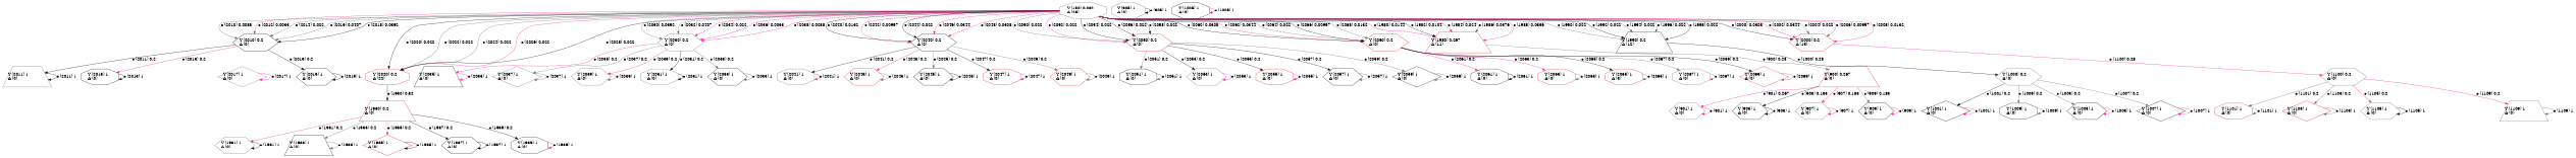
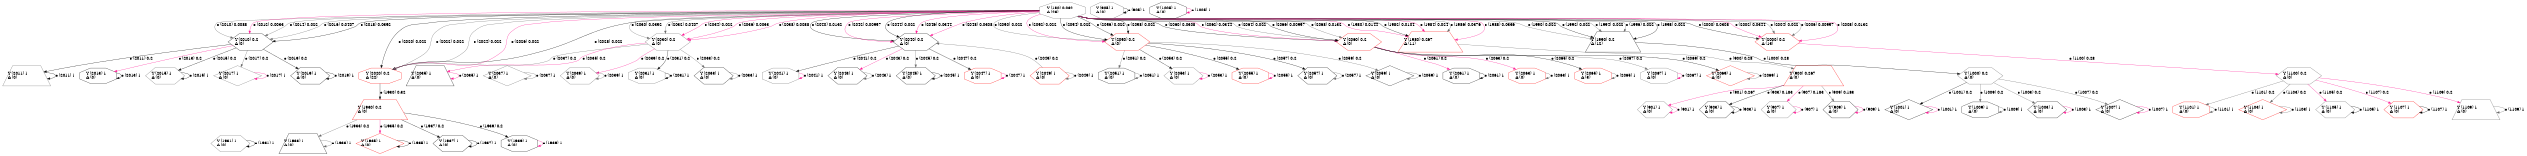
  digraph {
    node [color=black shape=hexagon]
    edge [color=gray40]
    n1 [color=gray40 label="Y (180) 0.032\lA (23)\l" labeljust=l shape=octagon]
    n2 [label="Y (2010) 0.2\lA (0)\l"]
    n3 [color=red label="Y (2020) 0.2\lA (22)\l" shape=octagon]
    n4 [color=gray40 label="Y (2030) 0.2\lA (0)\l"]
    n5 [label="Y (2040) 0.2\lA (0)\l"]
    n6 [color=red label="Y (2050) 0.2\lA (0)\l"]
    n7 [color=red label="Y (2060) 0.2\lA (0)\l"]
    n8 [color=red label="Y (1980) 0.267\lA (11)\l" shape=trapezium]
    n9 [label="Y (1990) 0.2\lA (12)\l" shape=trapezium]
    n10 [color=red label="Y (2000) 0.2\lA (13)\l"]
    n11 [color=gray40 label="Y (2011) 1\lA (0)\l" shape=trapezium]
    n12 [label="Y (2013) 1\lA (0)\l" shape=octagon]
+   n13 [color=gray40 label="Y (2015) 1\lA (0)\l"]
    n14 [color=gray40 label="Y (2017) 1\lA (0)\l" shape=diamond]
    n15 [label="Y (2019) 1\lA (0)\l"]
    n16 [color=red label="Y (1930) 0.2\lA (0)\l" shape=trapezium]
    n17 [label="Y (2035) 1\lA (0)\l" shape=trapezium]
    n18 [color=gray40 label="Y (2037) 1\lA (0)\l" shape=diamond]
    n19 [color=gray40 label="Y (2039) 1\lA (0)\l"]
    n20 [color=gray40 label="Y (2031) 1\lA (0)\l" shape=octagon]
    n21 [label="Y (2033) 1\lA (0)\l"]
    n22 [color=gray40 label="Y (2041) 1\lA (0)\l" shape=octagon]
-   n23 [color=red label="Y (2043) 1\lA (0)\l"]
+   n23 [label="Y (2043) 1\lA (0)\l"]
    n24 [label="Y (2045) 1\lA (0)\l"]
    n25 [color=red label="Y (2047) 1\lA (0)\l" shape=octagon]
    n26 [color=red label="Y (2049) 1\lA (0)\l"]
    n27 [label="Y (2051) 1\lA (0)\l" shape=octagon]
    n28 [color=gray40 label="Y (2053) 1\lA (0)\l"]
    n29 [color=red label="Y (2055) 1\lA (0)\l" shape=octagon]
    n30 [label="Y (2057) 1\lA (0)\l"]
    n31 [label="Y (2059) 1\lA (0)\l" shape=diamond]
    n32 [label="Y (2061) 1\lA (0)\l" shape=octagon]
    n33 [color=red label="Y (2063) 1\lA (0)\l" shape=octagon]
    n34 [color=red label="Y (2065) 1\lA (3)\l" shape=octagon]
    n35 [color=gray40 label="Y (2067) 1\lA (0)\l" shape=octagon]
    n36 [color=red label="Y (2069) 1\lA (0)\l" shape=diamond]
    n37 [color=red label="Y (900) 0.267\lA (0)\l" shape=trapezium]
    n38 [color=gray40 label="Y (1000) 0.2\lA (0)\l"]
    n39 [color=gray40 label="Y (1100) 0.2\lA (0)\l"]
    n40 [color=gray40 label="Y (901) 1\lA (0)\l"]
    n41 [label="Y (903) 1\lA (0)\l"]
    n42 [color=gray40 label="Y (905) 1\lA (0)\l" shape=octagon]
    n43 [color=gray40 label="Y (907) 1\lA (0)\l"]
    n44 [label="Y (909) 1\lA (0)\l"]
    n45 [label="Y (1001) 1\lA (0)\l" shape=diamond]
    n46 [label="Y (1009) 1\lA (0)\l" shape=octagon]
    n47 [label="Y (1003) 1\lA (0)\l"]
    n48 [label="Y (1005) 1\lA (0)\l" shape=octagon]
    n49 [label="Y (1007) 1\lA (0)\l" shape=diamond]
    n50 [color=gray40 label="Y (1931) 1\lA (0)\l"]
    n51 [label="Y (1933) 1\lA (0)\l" shape=trapezium]
    n52 [color=red label="Y (1935) 1\lA (0)\l" shape=diamond]
    n53 [label="Y (1937) 1\lA (0)\l"]
    n54 [label="Y (1939) 1\lA (0)\l" shape=octagon]
    n55 [color=red label="Y (1101) 1\lA (0)\l" shape=octagon]
    n56 [color=red label="Y (1103) 1\lA (0)\l" shape=diamond]
    n57 [color=gray40 label="Y (1105) 1\lA (0)\l"]
+   n58 [color=red label="Y (1107) 1\lA (0)\l"]
    n59 [color=gray40 label="Y (1109) 1\lA (0)\l" shape=trapezium]
    n1 -> n2 [label="o (2010) 0.0088\l"]
    n1 -> n2 [color=deeppink label="o (2012) 0.0033\l"]
    n1 -> n2 [label="o (2014) 0.022\l"]
    n1 -> n2 [label="o (2016) 0.0407\l"]
    n1 -> n2 [color=black label="o (2018) 0.0352\l"]
    n1 -> n3 [color=black label="o (2020) 0.022\l"]
    n1 -> n3 [label="o (2022) 0.022\l"]
    n1 -> n3 [label="o (2024) 0.022\l"]
    n1 -> n3 [color=deeppink label="o (2026) 0.022\l"]
    n1 -> n3 [color=black label="o (2028) 0.022\l"]
    n1 -> n4 [label="o (2030) 0.0352\l"]
    n1 -> n4 [label="o (2032) 0.0407\l"]
    n1 -> n4 [color=deeppink label="o (2034) 0.022\l"]
    n1 -> n4 [color=deeppink label="o (2036) 0.0033\l"]
    n1 -> n4 [color=deeppink label="o (2038) 0.0088\l"]
    n1 -> n5 [color=black label="o (2040) 0.0132\l"]
    n1 -> n5 [color=deeppink label="o (2042) 0.00957\l"]
    n1 -> n5 [color=black label="o (2044) 0.022\l"]
    n1 -> n5 [color=deeppink label="o (2046) 0.0344\l"]
    n1 -> n5 [color=deeppink label="o (2048) 0.0308\l"]
    n1 -> n6 [label="o (2050) 0.022\l"]
    n1 -> n6 [color=deeppink label="o (2052) 0.022\l"]
    n1 -> n6 [color=black label="o (2054) 0.022\l"]
    n1 -> n6 [color=black label="o (2056) 0.022\l"]
    n1 -> n6 [color=black label="o (2058) 0.022\l"]
    n1 -> n7 [color=black label="o (2060) 0.0308\l"]
    n1 -> n7 [color=deeppink label="o (2062) 0.0344\l"]
    n1 -> n7 [label="o (2064) 0.022\l"]
    n1 -> n7 [color=black label="o (2066) 0.00957\l"]
    n1 -> n7 [label="o (2068) 0.0132\l"]
    n1 -> n8 [color=deeppink label="o (1980) 0.0144\l"]
    n1 -> n8 [color=black label="o (1982) 0.0104\l"]
    n1 -> n8 [color=deeppink label="o (1984) 0.024\l"]
    n1 -> n8 [label="o (1986) 0.0376\l"]
    n1 -> n8 [color=deeppink label="o (1988) 0.0336\l"]
    n1 -> n9 [label="o (1990) 0.022\l"]
    n1 -> n9 [color=black label="o (1992) 0.022\l"]
    n1 -> n9 [label="o (1994) 0.022\l"]
    n1 -> n9 [label="o (1996) 0.022\l"]
    n1 -> n9 [color=black label="o (1998) 0.022\l"]
    n1 -> n10 [color=black label="o (2000) 0.0308\l"]
    n1 -> n10 [color=deeppink label="o (2002) 0.0344\l"]
    n1 -> n10 [label="o (2004) 0.022\l"]
    n1 -> n10 [label="o (2006) 0.00957\l"]
    n1 -> n10 [color=deeppink label="o (2008) 0.0132\l"]
    n2 -> n11 [color=black label="o (2011) 0.2\l"]
    n2 -> n12 [color=deeppink label="o (2013) 0.2\l"]
+   n2 -> n13 [color=black label="o (2015) 0.2\l"]
+   n2 -> n14 [label="o (2017) 0.2\l"]
    n2 -> n15 [color=black label="o (2019) 0.2\l"]
    n3 -> n16 [color=black label="o (1930) 0.32\l"]
    n4 -> n17 [color=deeppink label="o (2035) 0.2\l"]
-   n4 -> n18 [label="o (2037) 0.2\l"]
+   n4 -> n3 [label="o (2037) 0.2\l"]
    n4 -> n19 [color=deeppink label="o (2039) 0.2\l"]
    n4 -> n20 [color=black label="o (2031) 0.2\l"]
    n4 -> n21 [label="o (2033) 0.2\l"]
    n5 -> n22 [color=black label="o (2041) 0.2\l"]
    n5 -> n23 [color=deeppink label="o (2043) 0.2\l"]
    n5 -> n24 [label="o (2045) 0.2\l"]
    n5 -> n25 [color=black label="o (2047) 0.2\l"]
-   n5 -> n26 [label="o (2049) 0.2\l"]
+   n26 -> n5 [label="o (2049) 0.2\l"]
    n6 -> n27 [label="o (2051) 0.2\l"]
    n6 -> n28 [color=black label="o (2053) 0.2\l"]
    n6 -> n29 [color=black label="o (2055) 0.2\l"]
    n6 -> n30 [color=black label="o (2057) 0.2\l"]
    n6 -> n31 [label="o (2059) 0.2\l"]
    n7 -> n32 [color=deeppink label="o (2061) 0.2\l"]
    n7 -> n33 [color=deeppink label="o (2063) 0.2\l"]
    n7 -> n34 [color=black label="o (2065) 0.2\l"]
    n7 -> n35 [label="o (2067) 0.2\l"]
    n7 -> n36 [color=black label="o (2069) 0.2\l"]
    n8 -> n37 [label="o (900) 0.28\l"]
    n9 -> n38 [color=black label="o (1000) 0.28\l"]
    n10 -> n39 [color=deeppink label="o (1100) 0.28\l"]
    n11 -> n11 [color=black label="o (2011) 1\l"]
    n12 -> n12 [color=black label="o (2013) 1\l"]
+   n13 -> n13 [color=black label="o (2015) 1\l"]
    n14 -> n14 [color=deeppink label="o (2017) 1\l"]
    n15 -> n15 [color=black label="o (2019) 1\l"]
-   n16 -> n50 [color=deeppink label="o (1931) 0.2\l"]
    n16 -> n51 [label="o (1933) 0.2\l"]
    n16 -> n52 [color=deeppink label="o (1935) 0.2\l"]
    n16 -> n53 [color=black label="o (1937) 0.2\l"]
    n16 -> n54 [color=black label="o (1939) 0.2\l"]
    n17 -> n17 [color=deeppink label="o (2035) 1\l"]
    n18 -> n18 [label="o (2037) 1\l"]
    n19 -> n19 [label="o (2039) 1\l"]
    n20 -> n20 [color=black label="o (2031) 1\l"]
    n21 -> n21 [label="o (2033) 1\l"]
    n22 -> n22 [color=deeppink label="o (2041) 1\l"]
    n23 -> n23 [label="o (2043) 1\l"]
    n24 -> n24 [color=black label="o (2045) 1\l"]
    n25 -> n25 [color=deeppink label="o (2047) 1\l"]
    n26 -> n26 [label="o (2049) 1\l"]
    n27 -> n27 [label="o (2051) 1\l"]
    n28 -> n28 [color=deeppink label="o (2053) 1\l"]
    n29 -> n29 [color=deeppink label="o (2055) 1\l"]
    n30 -> n30 [label="o (2057) 1\l"]
    n31 -> n31 [label="o (2059) 1\l"]
    n32 -> n32 [color=black label="o (2061) 1\l"]
    n33 -> n33 [label="o (2063) 1\l"]
    n34 -> n34 [label="o (2065) 1\l"]
    n35 -> n35 [color=deeppink label="o (2067) 1\l"]
    n36 -> n36 [label="o (2069) 1\l"]
    n37 -> n40 [color=deeppink label="o (901) 0.267\l"]
    n37 -> n41 [color=black label="o (903) 0.183\l"]
    n37 -> n43 [color=deeppink label="o (907) 0.183\l"]
    n37 -> n44 [label="o (909) 0.183\l"]
    n38 -> n45 [color=black label="o (1001) 0.2\l"]
    n38 -> n46 [label="o (1009) 0.2\l"]
    n38 -> n47 [label="o (1003) 0.2\l"]
    n38 -> n49 [label="o (1007) 0.2\l"]
    n39 -> n55 [label="o (1101) 0.2\l"]
    n39 -> n56 [label="o (1103) 0.2\l"]
    n39 -> n57 [color=deeppink label="o (1105) 0.2\l"]
+   n39 -> n58 [color=deeppink label="o (1107) 0.2\l"]
    n39 -> n59 [color=deeppink label="o (1109) 0.2\l"]
    n40 -> n40 [color=deeppink label="o (901) 1\l"]
    n41 -> n41 [color=black label="o (903) 1\l"]
    n42 -> n42 [color=black label="o (905) 1\l"]
    n43 -> n43 [color=deeppink label="o (907) 1\l"]
    n44 -> n44 [color=deeppink label="o (909) 1\l"]
    n45 -> n45 [color=deeppink label="o (1001) 1\l"]
    n46 -> n46 [label="o (1009) 1\l"]
    n47 -> n47 [color=deeppink label="o (1003) 1\l"]
    n48 -> n48 [color=deeppink label="o (1005) 1\l"]
    n49 -> n49 [color=deeppink label="o (1007) 1\l"]
    n50 -> n50 [color=black label="o (1931) 1\l"]
    n51 -> n51 [label="o (1933) 1\l"]
    n52 -> n52 [color=black label="o (1935) 1\l"]
    n53 -> n53 [color=black label="o (1937) 1\l"]
    n54 -> n54 [color=deeppink label="o (1939) 1\l"]
    n55 -> n55 [label="o (1101) 1\l"]
    n56 -> n56 [label="o (1103) 1\l"]
    n57 -> n57 [color=black label="o (1105) 1\l"]
+   n58 -> n58 [color=black label="o (1107) 1\l"]
    n59 -> n59 [label="o (1109) 1\l"]
  }
